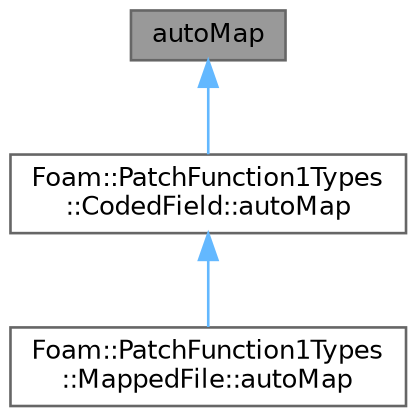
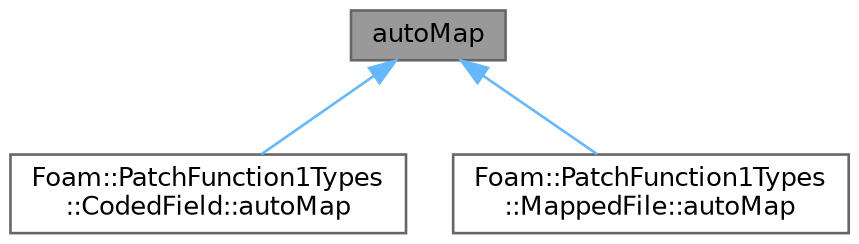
  digraph {
    rankdir=TB
    node [color=grey40 fillcolor=white fontname=Helvetica fontsize=10 shape=box style=filled]
    edge [color=steelblue1 dir=back fontname=Helvetica fontsize=10 labelfontname=Helvetica labelfontsize=10 style=solid]
    n1 [color=gray40 fillcolor=grey60 fontcolor=black height=0.2 label=autoMap width=0.4]
    n2 [height=0.2 label="Foam::PatchFunction1Types\l::CodedField::autoMap" width=0.4]
    n3 [height=0.2 label="Foam::PatchFunction1Types\l::MappedFile::autoMap" width=0.4]
    n1 -> n2
-   n2 -> n3
+   n1 -> n3
  }
